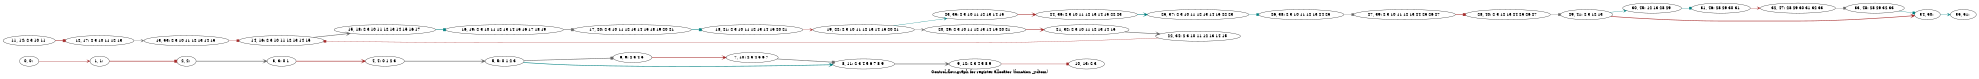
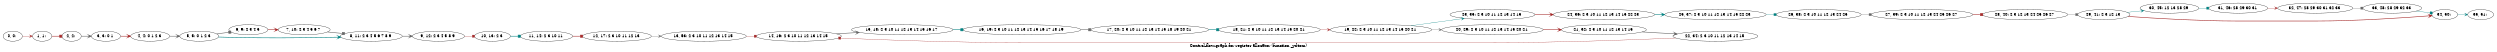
  digraph {
    label="Control-flow-graph for register allocator (function _ydtom)"
    rankdir=LR
    edge [arrowhead=vee color=brown style=bold]
    n1 [label="0, 0: "]
    n2 [label="1, 1: "]
    n3 [label="2, 2: "]
    n4 [label="3, 3: 0 1 "]
    n5 [label="4, 4: 0 1 2 3 "]
    n6 [label="5, 5: 0 1 2 3 "]
    n7 [label="6, 9: 2 3 4 5 "]
    n8 [label="8, 11: 2 3 4 5 6 7 8 9 "]
    n9 [label="7, 10: 2 3 4 5 6 7 "]
    n10 [label="10, 13: 2 3 "]
    n11 [label="11, 14: 2 3 10 11 "]
    n12 [label="9, 12: 2 3 4 5 8 9 "]
    n13 [label="12, 17: 2 3 10 11 12 13 "]
    n14 [label="13, 53: 2 3 10 11 12 13 14 15 "]
    n15 [label="14, 16: 2 3 10 11 12 13 14 15 "]
    n16 [label="15, 18: 2 3 10 11 12 13 14 15 16 17 "]
    n17 [label="16, 19: 2 3 10 11 12 13 14 15 16 17 18 19 "]
    n18 [label="17, 20: 2 3 10 11 12 13 14 15 18 19 20 21 "]
    n19 [label="18, 21: 2 3 10 11 12 13 14 15 20 21 "]
    n20 [label="19, 22: 2 3 10 11 12 13 14 15 20 21 "]
    n21 [label="20, 29: 2 3 10 11 12 13 14 15 20 21 "]
    n22 [label="23, 35: 2 3 10 11 12 13 14 15 "]
    n23 [label="21, 32: 2 3 10 11 12 13 14 15 "]
    n24 [label="24, 36: 2 3 10 11 12 13 14 15 22 23 "]
    n25 [label="22, 34: 2 3 10 11 12 13 14 15 "]
    n26 [label="25, 37: 2 3 10 11 12 13 14 15 22 23 "]
    n27 [label="26, 38: 2 3 10 11 12 13 24 25 "]
    n28 [label="27, 39: 2 3 10 11 12 13 24 25 26 27 "]
    n29 [label="28, 40: 2 3 12 13 24 25 26 27 "]
    n30 [label="29, 41: 2 3 12 13 "]
    n31 [label="30, 45: 12 13 28 29 "]
    n32 [label="34, 50: "]
    n33 [label="31, 46: 28 29 30 31 "]
    n34 [label="35, 51: "]
    n35 [label="32, 47: 28 29 30 31 32 33 "]
    n36 [label="33, 48: 28 29 32 33 "]
    n1 -> n2 [style=solid]
    n2 -> n3 [arrowhead=box]
    n3 -> n4 [color=gray40]
    n4 -> n5
    n5 -> n6 [color=gray40]
    n6 -> n7 [arrowhead=box color=gray40]
    n6 -> n8 [color=teal]
    n7 -> n9
    n8 -> n12 [color=gray40]
    n9 -> n8 [arrowhead=box color=gray40]
+   n10 -> n11 [arrowhead=box color=teal]
    n11 -> n13 [arrowhead=box]
    n12 -> n10 [arrowhead=box style=solid]
    n13 -> n14 [color=gray40 style=solid]
    n14 -> n15 [arrowhead=box style=solid]
    n15 -> n16 [color=gray40]
    n16 -> n17 [arrowhead=box color=teal]
    n17 -> n18 [arrowhead=box color=gray40]
    n18 -> n19 [arrowhead=box color=teal]
    n19 -> n20 [style=solid]
    n20 -> n21 [color=gray40 style=solid]
    n20 -> n22 [color=teal style=solid]
    n21 -> n23
    n22 -> n24
    n23 -> n25 [color=gray40]
    n24 -> n26 [color=teal]
    n25 -> n15 [arrowhead=box style=solid]
    n26 -> n27 [arrowhead=box color=teal style=solid]
    n27 -> n28 [arrowhead=box color=gray40 style=solid]
    n28 -> n29 [arrowhead=box]
    n29 -> n30 [arrowhead=box color=gray40 style=solid]
    n30 -> n31 [color=teal style=solid]
    n30 -> n32
    n31 -> n33 [arrowhead=box color=teal style=solid]
    n32 -> n34 [color=teal style=solid]
    n33 -> n35 [style=solid]
    n35 -> n36 [arrowhead=box color=gray40 style=solid]
    n36 -> n32 [arrowhead=box color=teal style=solid]
  }
